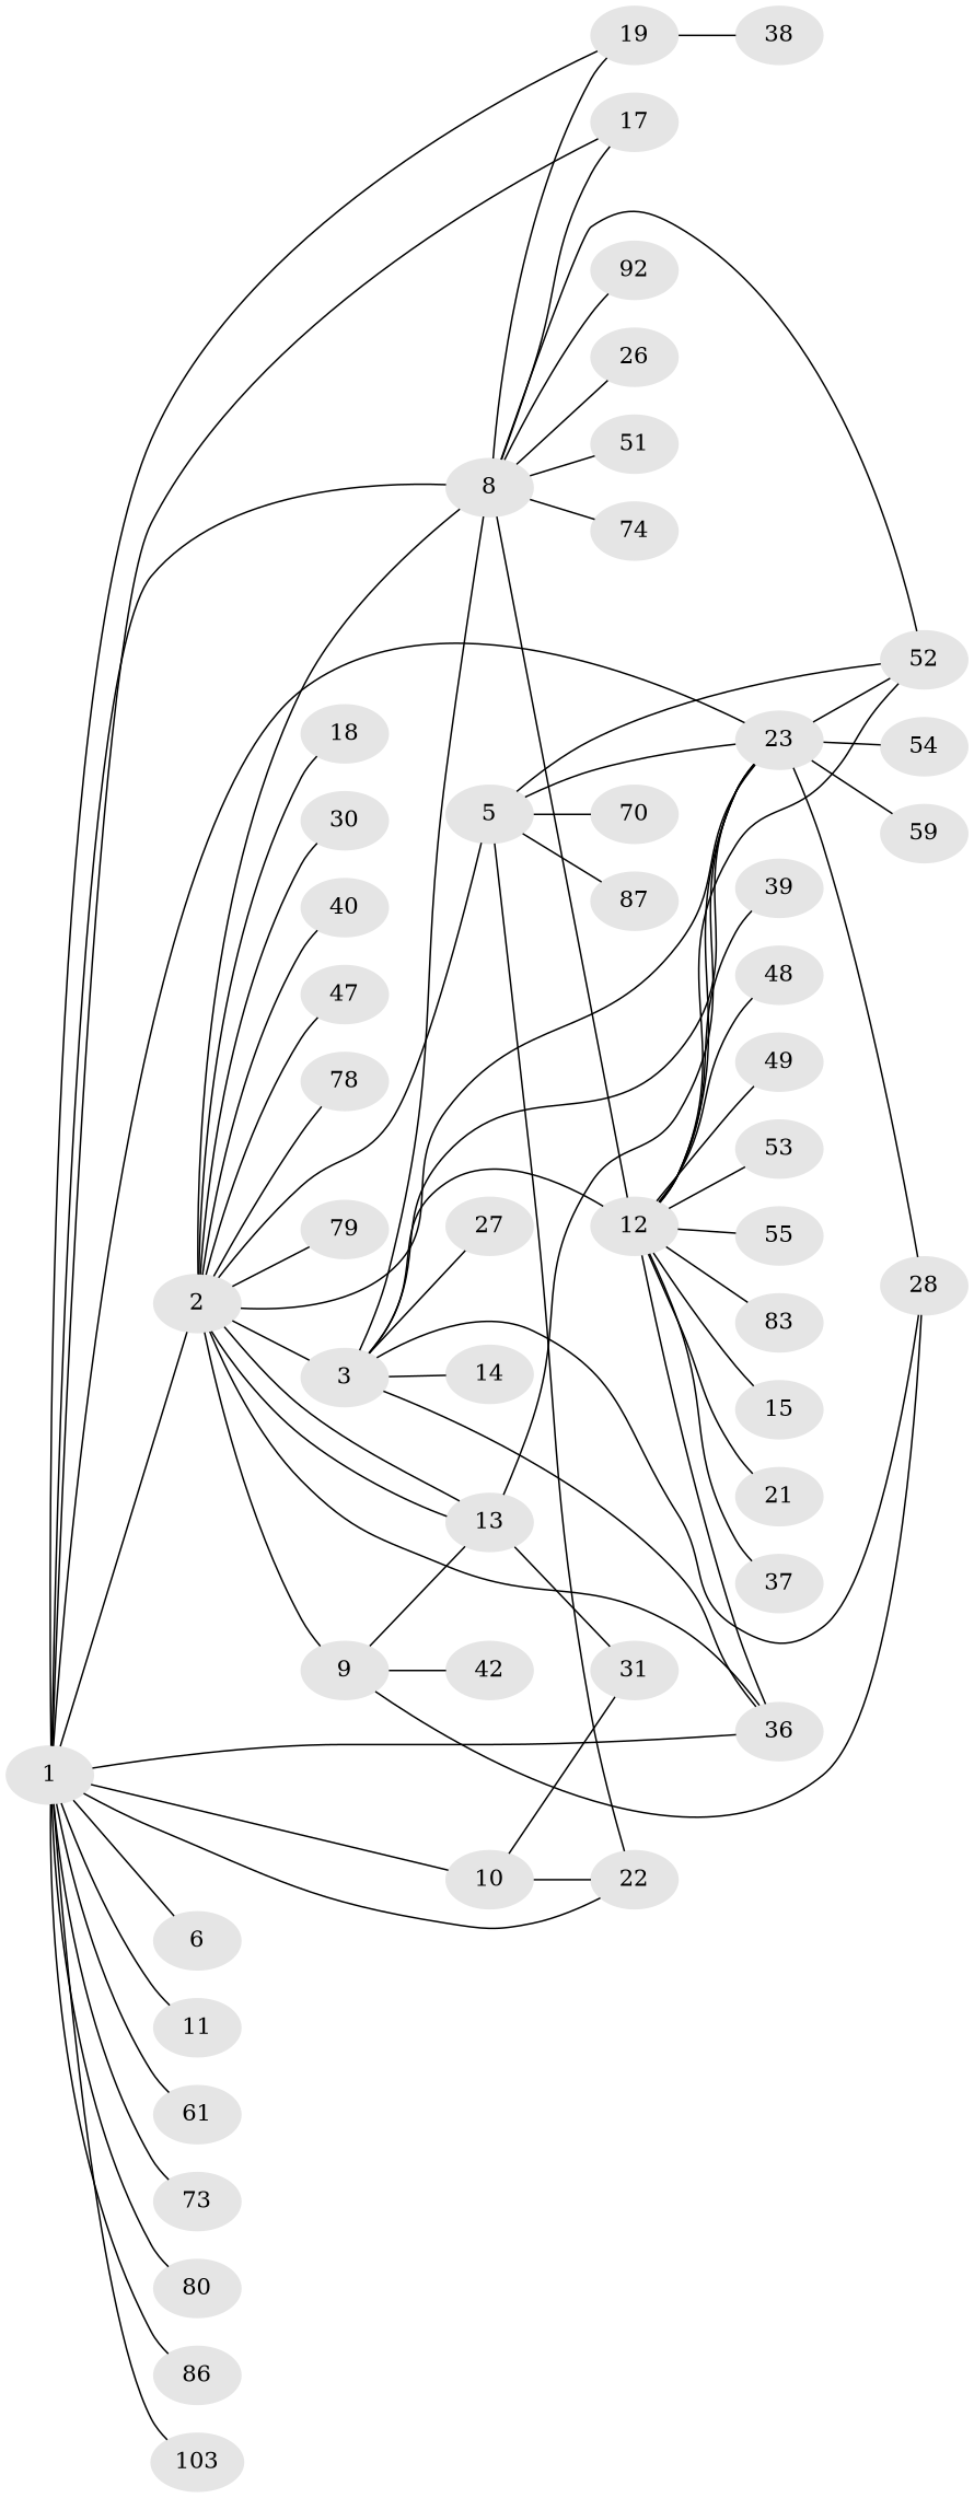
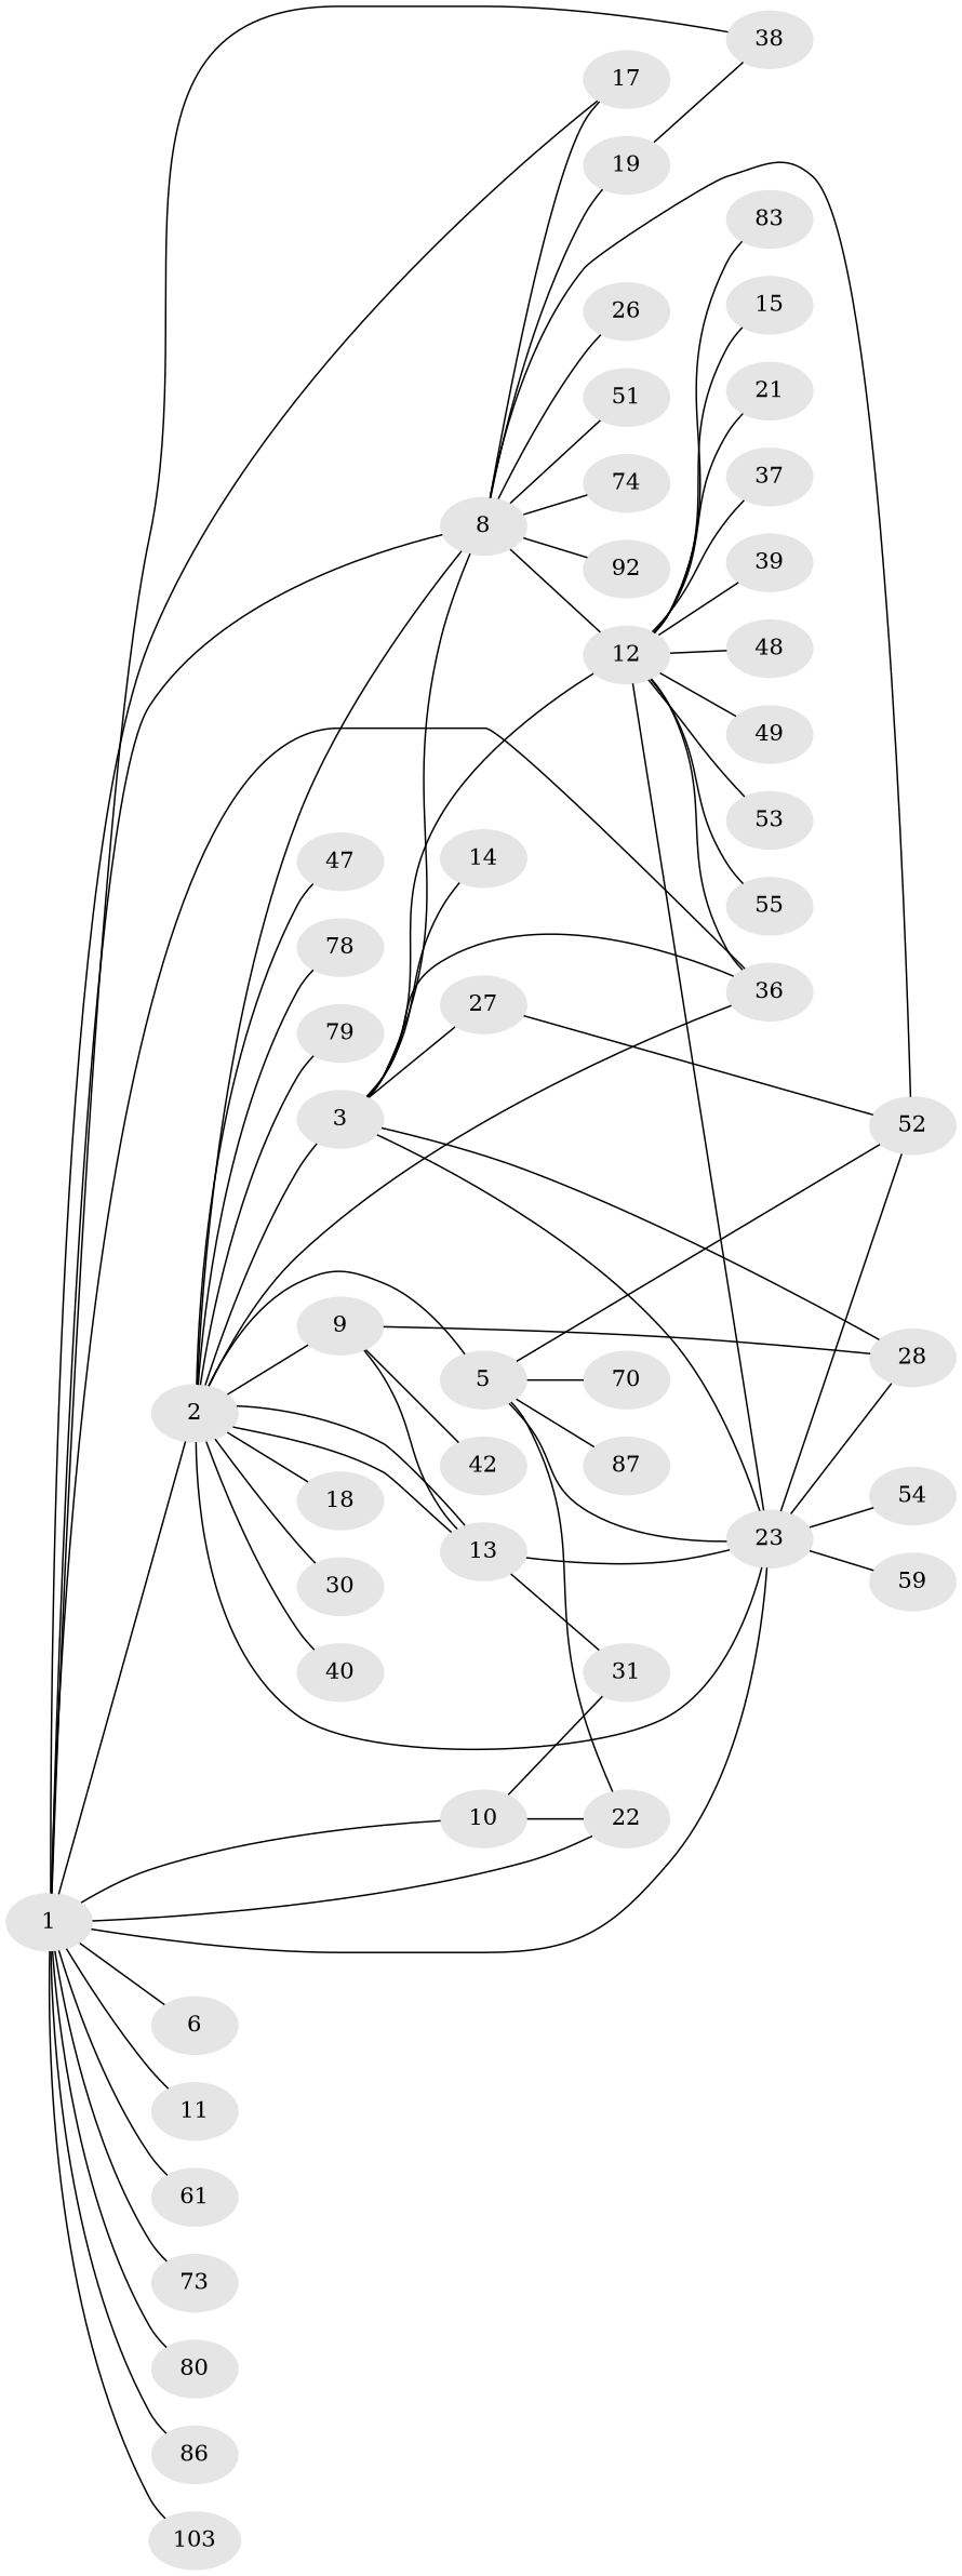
  graph {
    rankdir=LR
    node [color=gray90 style=filled]
    1 [super="+7"]
    2 [super="+4"]
    6
    8 [super="+35+44"]
    10
    11
    17 [super="+29"]
    19 [super="+34"]
    22
    23 [super="+68+33"]
    36 [super="+75"]
    61
    73
    80
    86
    103
    3
    5
    9 [super="+85+101"]
    13 [super="+99"]
    18
    30
    40
    47 [super="+72"]
    78
    79
    26 [super="+67+66"]
    12 [super="+20+25"]
    52 [super="+63"]
    51
    74
    92 [super="+104"]
    31 [super="+32"]
    38
    28 [super="+100+91+50"]
    54
    59
    14
    27 [super="+62"]
    70
    87
    42
    15
    21 [super="+76"]
    37
    39
    48 [super="+56"]
    49
    53
    55
    83
    1 -- 2 [weight=3]
    1 -- 6
    1 -- 8
    1 -- 10
    1 -- 11
    1 -- 17
-   1 -- 19
+   1 -- 38
    1 -- 22
    1 -- 23 [weight=2]
    1 -- 36
    1 -- 61
    1 -- 73
    1 -- 80
    1 -- 86
    1 -- 103
    2 -- 8 [weight=2]
    2 -- 23 [weight=2]
    2 -- 36
    2 -- 3
    2 -- 5
    2 -- 9
    2 -- 13
    2 -- 13
    2 -- 18
    2 -- 30
    2 -- 40
    2 -- 47
    2 -- 78
    2 -- 79
    8 -- 17
    8 -- 19
    8 -- 26
    8 -- 12
    8 -- 52
    8 -- 51
    8 -- 74
    8 -- 92
    10 -- 22
    10 -- 31
    19 -- 38
    23 -- 52
    23 -- 28 [weight=2]
    23 -- 54
    23 -- 59
    3 -- 8
    3 -- 23 [weight=2]
    3 -- 36
    3 -- 12
    3 -- 28
    3 -- 14
    3 -- 27
    5 -- 22
    5 -- 23 [weight=2]
    5 -- 52
    5 -- 70
    5 -- 87
    9 -- 13
    9 -- 28
    9 -- 42
    13 -- 23
    13 -- 31
    12 -- 23
    12 -- 36
-   12 -- 52
+   27 -- 52
    12 -- 15
    12 -- 21
    12 -- 37
    12 -- 39
    12 -- 48
    12 -- 49
    12 -- 53
    12 -- 55
    12 -- 83
  }
